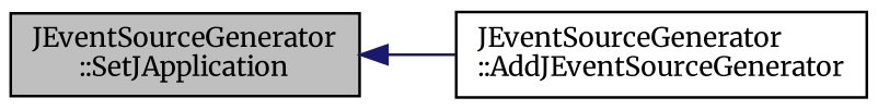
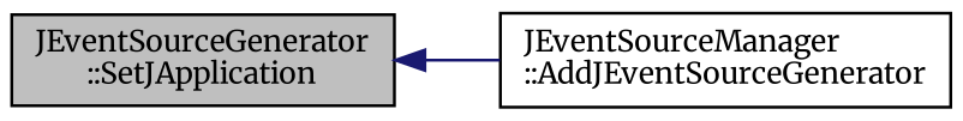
  digraph {
    rankdir=LR
    fontname=Merriweather
    node [color=black fontname=Merriweather fontsize=10 shape=record style=filled]
    n1 [fillcolor=grey75 fontcolor=black height=0.2 label="JEventSourceGenerator\l::SetJApplication" width=0.4]
-   n2 [fillcolor=white height=0.2 label="JEventSourceGenerator\l::AddJEventSourceGenerator" width=0.4]
+   n2 [fillcolor=white height=0.2 label="JEventSourceManager\l::AddJEventSourceGenerator" width=0.4]
    n1 -> n2 [color=midnightblue dir=back fontname=Merriweather fontsize=10 labelfontname=Helvetica labelfontsize=10 style=solid]
  }
